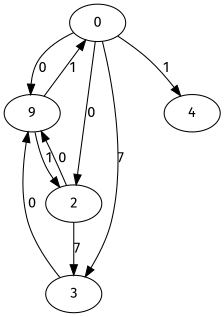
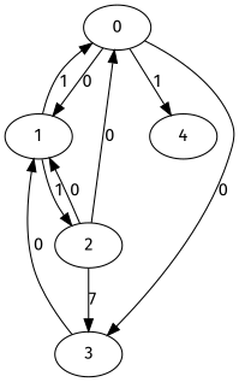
  digraph {
    fontname="Fira Sans"
    node [fontname="Fira Sans"]
    edge [fontname="Fira Sans"]
    0
-   1 [label=9]
+   1
    2
    3
    4
    0 -> 1 [label=0]
-   0 -> 2 [label=0]
-   0 -> 3 [label=7]
+   2 -> 0 [label=0]
+   0 -> 3 [label=0]
    0 -> 4 [label=1]
    1 -> 0 [label=1]
    1 -> 2 [label=1]
    2 -> 1 [label=0]
    2 -> 3 [label=7]
    3 -> 1 [label=0]
  }
